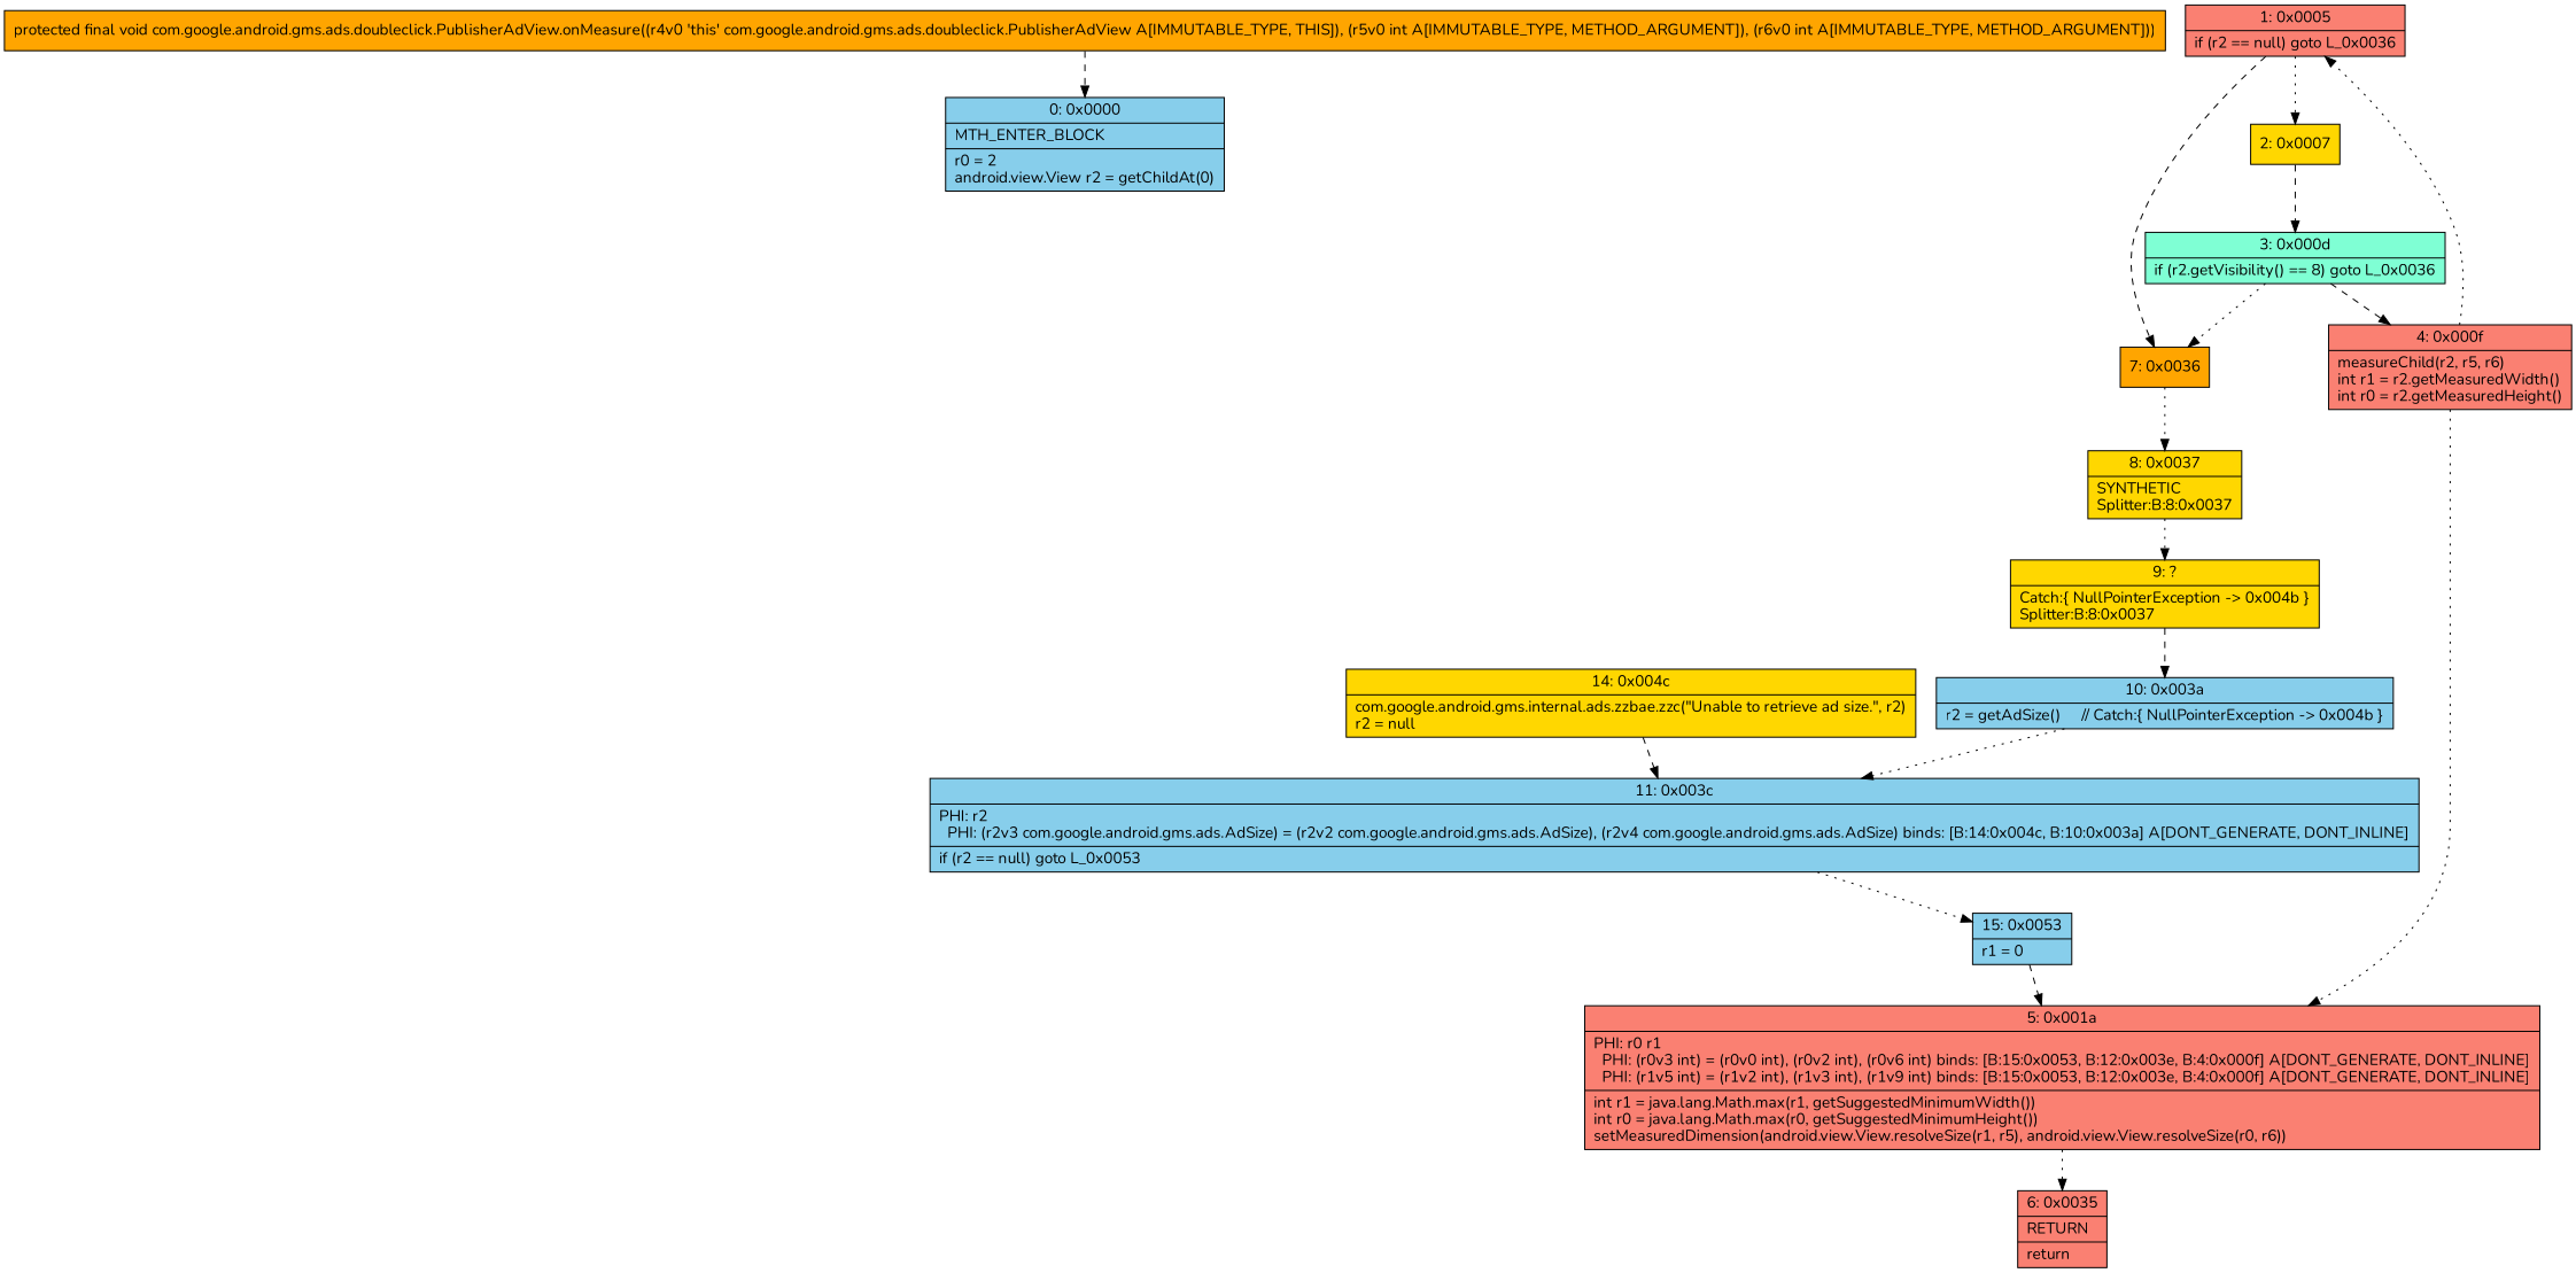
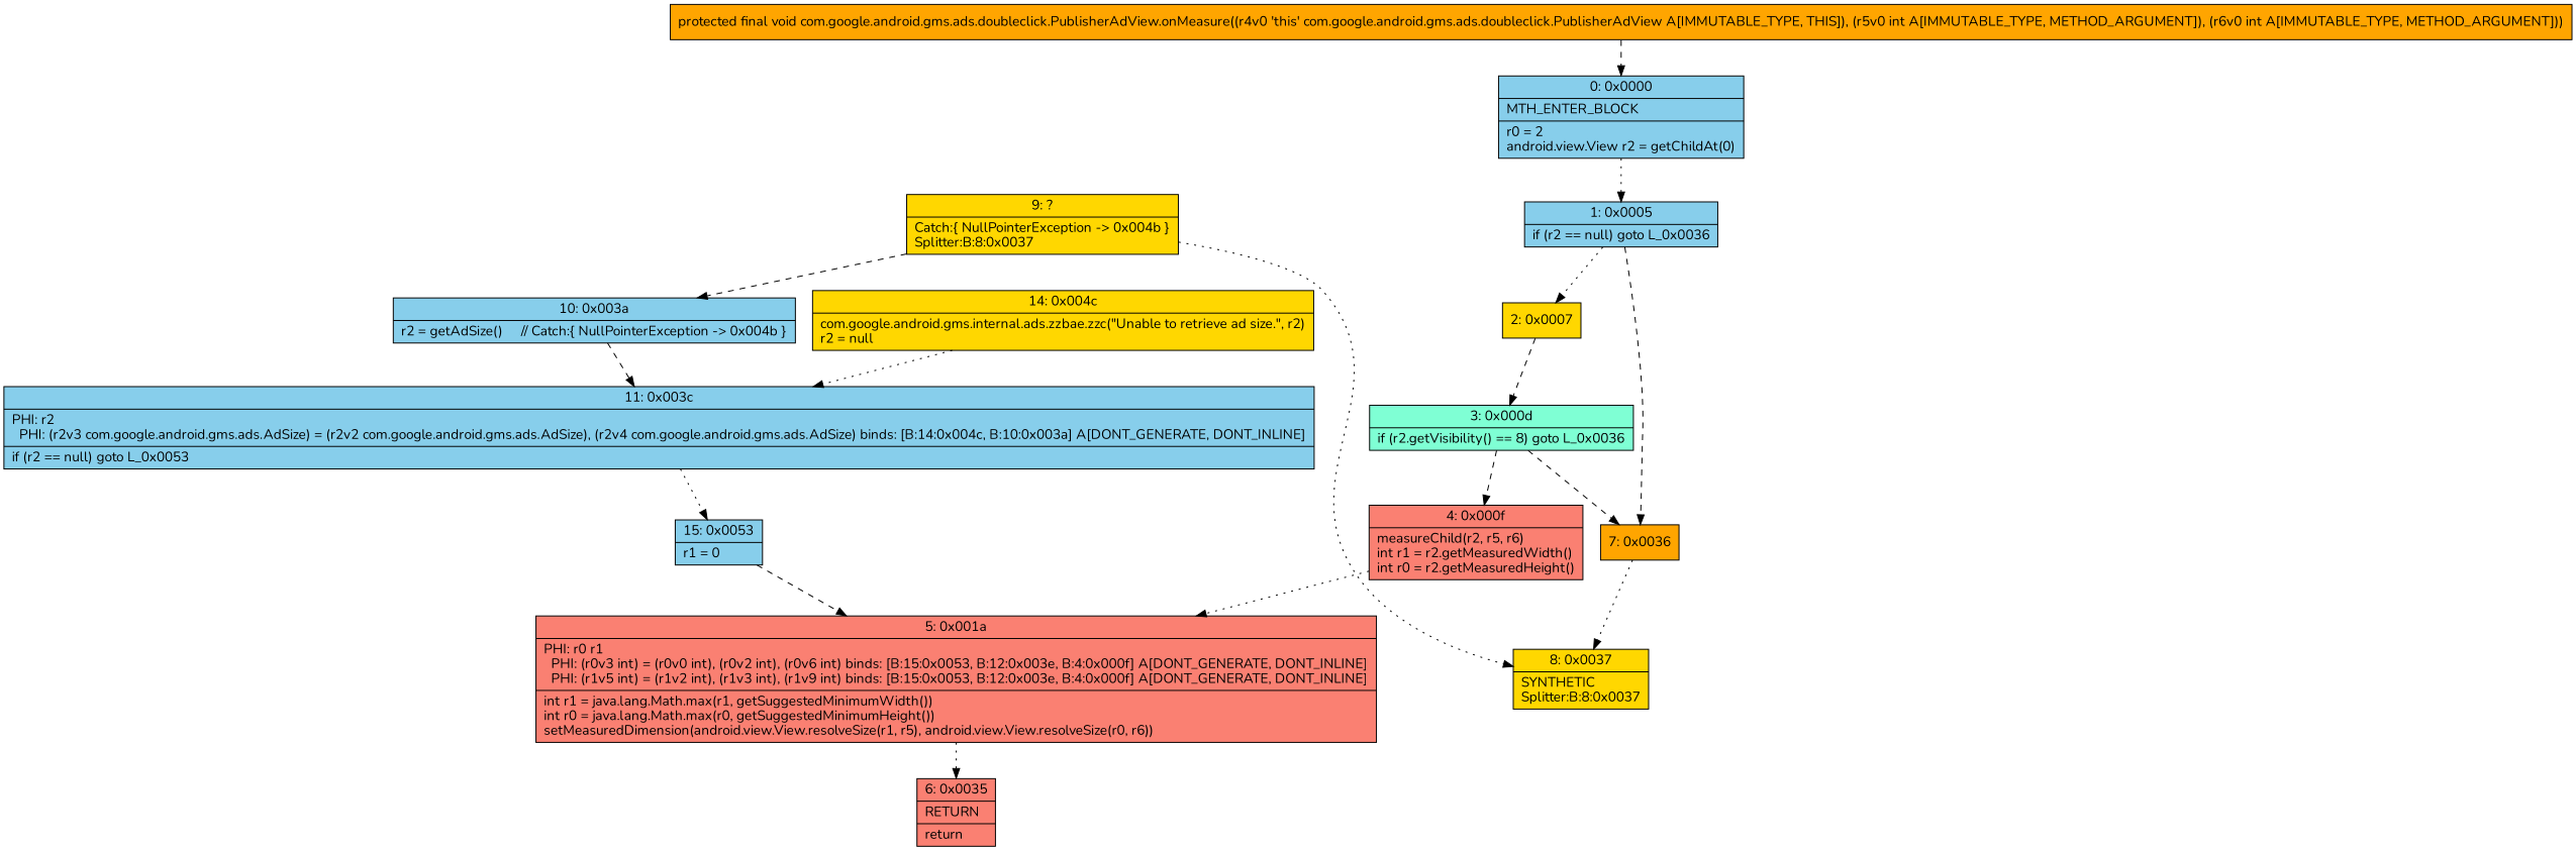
  digraph {
    fontname=Nunito
    node [fillcolor=skyblue fontname=Nunito shape=record style=filled]
    edge [fontname=Nunito style=dotted]
    n1 [label="{0\:\ 0x0000|MTH_ENTER_BLOCK\l|r0 = 2\landroid.view.View r2 = getChildAt(0)\l}"]
-   n2 [fillcolor=salmon label="{1\:\ 0x0005|if (r2 == null) goto L_0x0036\l}"]
+   n2 [label="{1\:\ 0x0005|if (r2 == null) goto L_0x0036\l}"]
    n3 [fillcolor=gold label="{2\:\ 0x0007}"]
    n4 [fillcolor=orange label="{7\:\ 0x0036}"]
    n5 [fillcolor=aquamarine label="{3\:\ 0x000d|if (r2.getVisibility() == 8) goto L_0x0036\l}"]
    n6 [fillcolor=gold label="{8\:\ 0x0037|SYNTHETIC\lSplitter:B:8:0x0037\l}"]
    n7 [fillcolor=salmon label="{4\:\ 0x000f|measureChild(r2, r5, r6)\lint r1 = r2.getMeasuredWidth()\lint r0 = r2.getMeasuredHeight()\l}"]
    n8 [fillcolor=salmon label="{5\:\ 0x001a|PHI: r0 r1 \l  PHI: (r0v3 int) = (r0v0 int), (r0v2 int), (r0v6 int) binds: [B:15:0x0053, B:12:0x003e, B:4:0x000f] A[DONT_GENERATE, DONT_INLINE]\l  PHI: (r1v5 int) = (r1v2 int), (r1v3 int), (r1v9 int) binds: [B:15:0x0053, B:12:0x003e, B:4:0x000f] A[DONT_GENERATE, DONT_INLINE]\l|int r1 = java.lang.Math.max(r1, getSuggestedMinimumWidth())\lint r0 = java.lang.Math.max(r0, getSuggestedMinimumHeight())\lsetMeasuredDimension(android.view.View.resolveSize(r1, r5), android.view.View.resolveSize(r0, r6))\l}"]
    n9 [fillcolor=salmon label="{6\:\ 0x0035|RETURN\l|return\l}"]
    n10 [fillcolor=gold label="{9\:\ ?|Catch:\{ NullPointerException \-\> 0x004b \}\lSplitter:B:8:0x0037\l}"]
    n11 [label="{10\:\ 0x003a|r2 = getAdSize()     \/\/ Catch:\{ NullPointerException \-\> 0x004b \}\l}"]
    n12 [label="{11\:\ 0x003c|PHI: r2 \l  PHI: (r2v3 com.google.android.gms.ads.AdSize) = (r2v2 com.google.android.gms.ads.AdSize), (r2v4 com.google.android.gms.ads.AdSize) binds: [B:14:0x004c, B:10:0x003a] A[DONT_GENERATE, DONT_INLINE]\l|if (r2 == null) goto L_0x0053\l}"]
    n13 [label="{15\:\ 0x0053|r1 = 0\l}"]
    n14 [fillcolor=gold label="{14\:\ 0x004c|com.google.android.gms.internal.ads.zzbae.zzc(\"Unable to retrieve ad size.\", r2)\lr2 = null\l}"]
    n15 [fillcolor=orange label="{protected final void com.google.android.gms.ads.doubleclick.PublisherAdView.onMeasure((r4v0 'this' com.google.android.gms.ads.doubleclick.PublisherAdView A[IMMUTABLE_TYPE, THIS]), (r5v0 int A[IMMUTABLE_TYPE, METHOD_ARGUMENT]), (r6v0 int A[IMMUTABLE_TYPE, METHOD_ARGUMENT])) }"]
-   n7 -> n2
+   n1 -> n2
    n2 -> n3
    n2 -> n4 [style=dashed]
    n3 -> n5 [style=dashed]
    n4 -> n6
-   n5 -> n4
+   n5 -> n4 [style=dashed]
    n5 -> n7 [style=dashed]
-   n6 -> n10
+   n10 -> n6
    n7 -> n8
    n8 -> n9
    n10 -> n11 [style=dashed]
-   n11 -> n12
+   n11 -> n12 [style=dashed]
    n12 -> n13
    n13 -> n8 [style=dashed]
-   n14 -> n12 [style=dashed]
+   n14 -> n12
    n15 -> n1 [style=dashed]
  }
